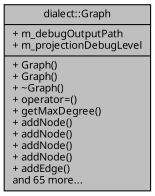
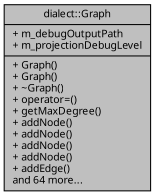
  digraph {
    fontname="Noto Sans"
-   n1 [color=black fillcolor=grey75 fontcolor=black fontname="Noto Sans" fontsize=10 height=0.2 label="{dialect::Graph\n|+ m_debugOutputPath\l+ m_projectionDebugLevel\l|+ Graph()\l+ Graph()\l+ ~Graph()\l+ operator=()\l+ getMaxDegree()\l+ addNode()\l+ addNode()\l+ addNode()\l+ addNode()\l+ addEdge()\land 65 more...\l}" shape=record style=filled width=0.4]
+   n1 [color=black fillcolor=grey75 fontcolor=black fontname="Noto Sans" fontsize=10 height=0.2 label="{dialect::Graph\n|+ m_debugOutputPath\l+ m_projectionDebugLevel\l|+ Graph()\l+ Graph()\l+ ~Graph()\l+ operator=()\l+ getMaxDegree()\l+ addNode()\l+ addNode()\l+ addNode()\l+ addNode()\l+ addEdge()\land 64 more...\l}" shape=record style=filled width=0.4]
  }
